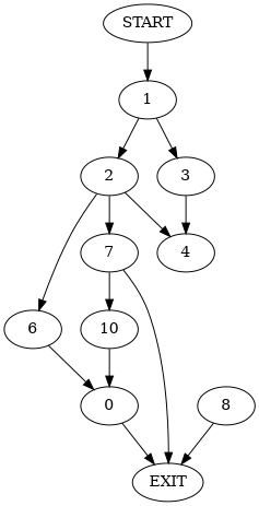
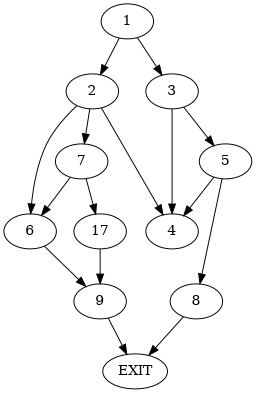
  digraph {
-   n1 [label=START]
    1
    2
    3
    n5 [label=EXIT]
    6
    7
    4
-   9 [label=0]
-   10
+   5
+   9
+   10 [label=17]
    8
-   n1 -> 1
    1 -> 2
    1 -> 3
    2 -> 6
    2 -> 7
    2 -> 4
    3 -> 4
+   3 -> 5
    6 -> 9
-   7 -> n5
+   7 -> 6
    7 -> 10
+   5 -> 4
+   5 -> 8
    9 -> n5
    10 -> 9
    8 -> n5
  }
